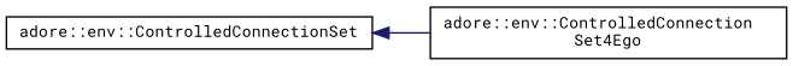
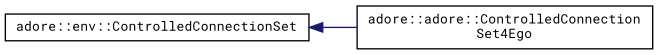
  digraph {
    rankdir=LR
    fontname="Roboto Mono"
    node [color=black fillcolor=white fontname="Roboto Mono" fontsize=10 shape=record style=filled]
    n1 [height=0.2 label="adore::env::ControlledConnectionSet" width=0.4]
-   n2 [height=0.2 label="adore::env::ControlledConnection\lSet4Ego" width=0.4]
+   n2 [height=0.2 label="adore::adore::ControlledConnection\lSet4Ego" width=0.4]
    n1 -> n2 [color=midnightblue dir=back fontname="Roboto Mono" fontsize=10 labelfontname=Helvetica labelfontsize=10 style=solid]
  }
